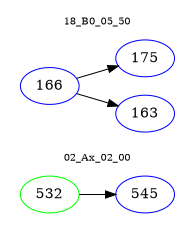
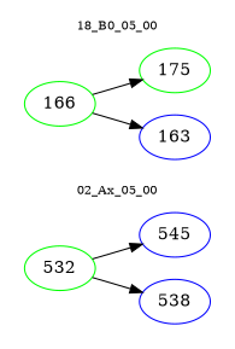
  digraph {
    rankdir=LR
    node [color=green]
    edge [color=black]
    n1 [label=532]
+   n2 [color=blue label=538]
    n3 [color=blue label=545]
-   n4 [color=blue label=166]
+   n4 [label=166]
    n5 [color=blue label=163]
-   n6 [color=blue label=175]
+   n6 [label=175]
    subgraph cluster_1 {
      color=white
      fontsize=10
-     label="02_Ax_02_00"
+     label="02_Ax_05_00"
      n1
+     n2
      n3
    }
    subgraph cluster_2 {
      color=white
      fontsize=10
-     label="18_B0_05_50"
+     label="18_B0_05_00"
      n4
      n5
      n6
    }
+   n1 -> n2
    n1 -> n3
    n4 -> n5
    n4 -> n6
  }
